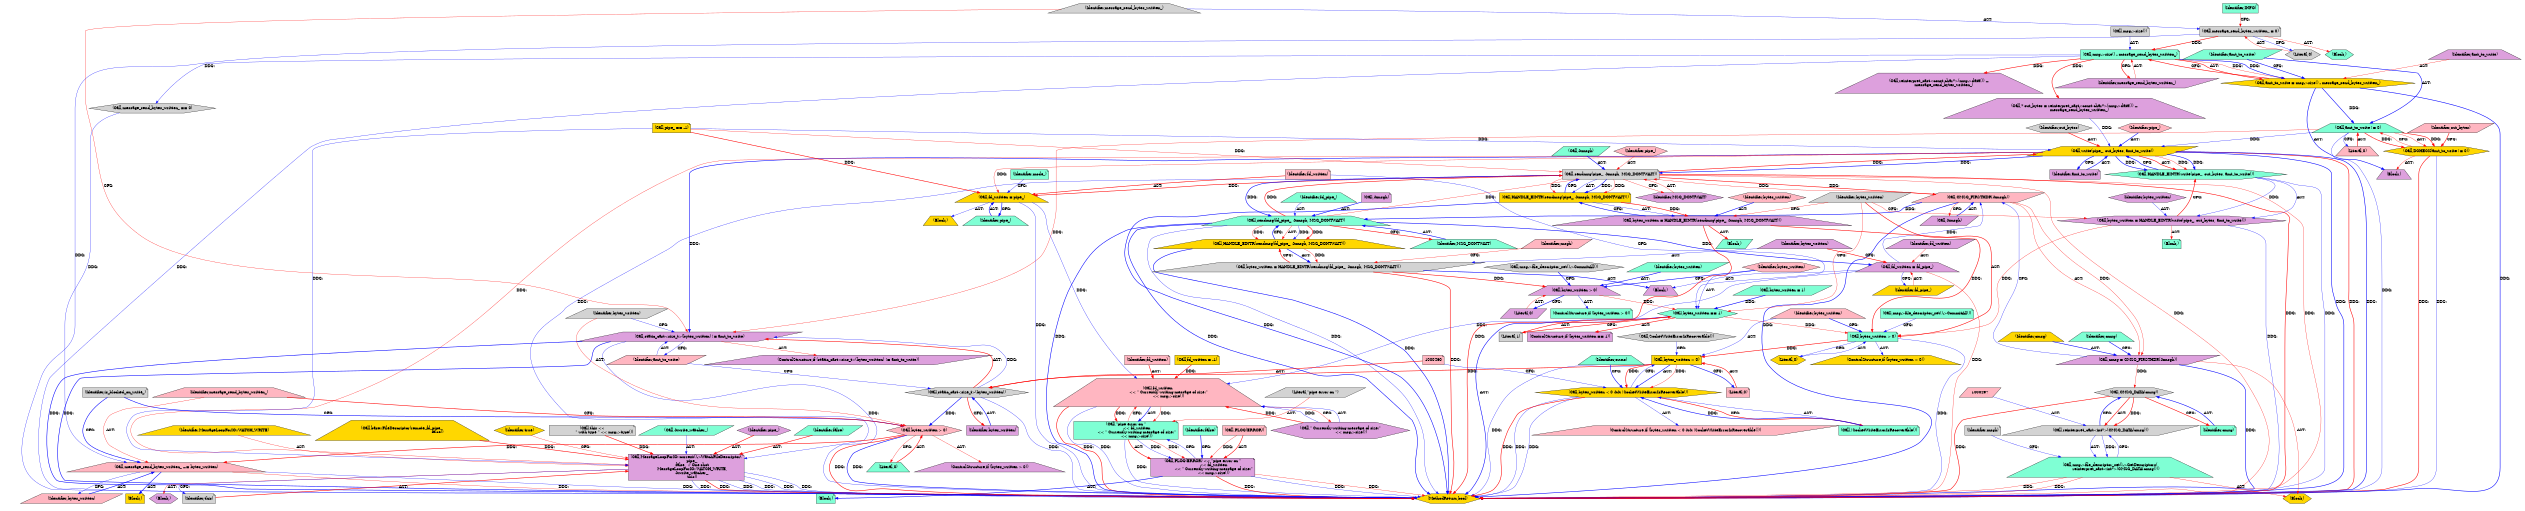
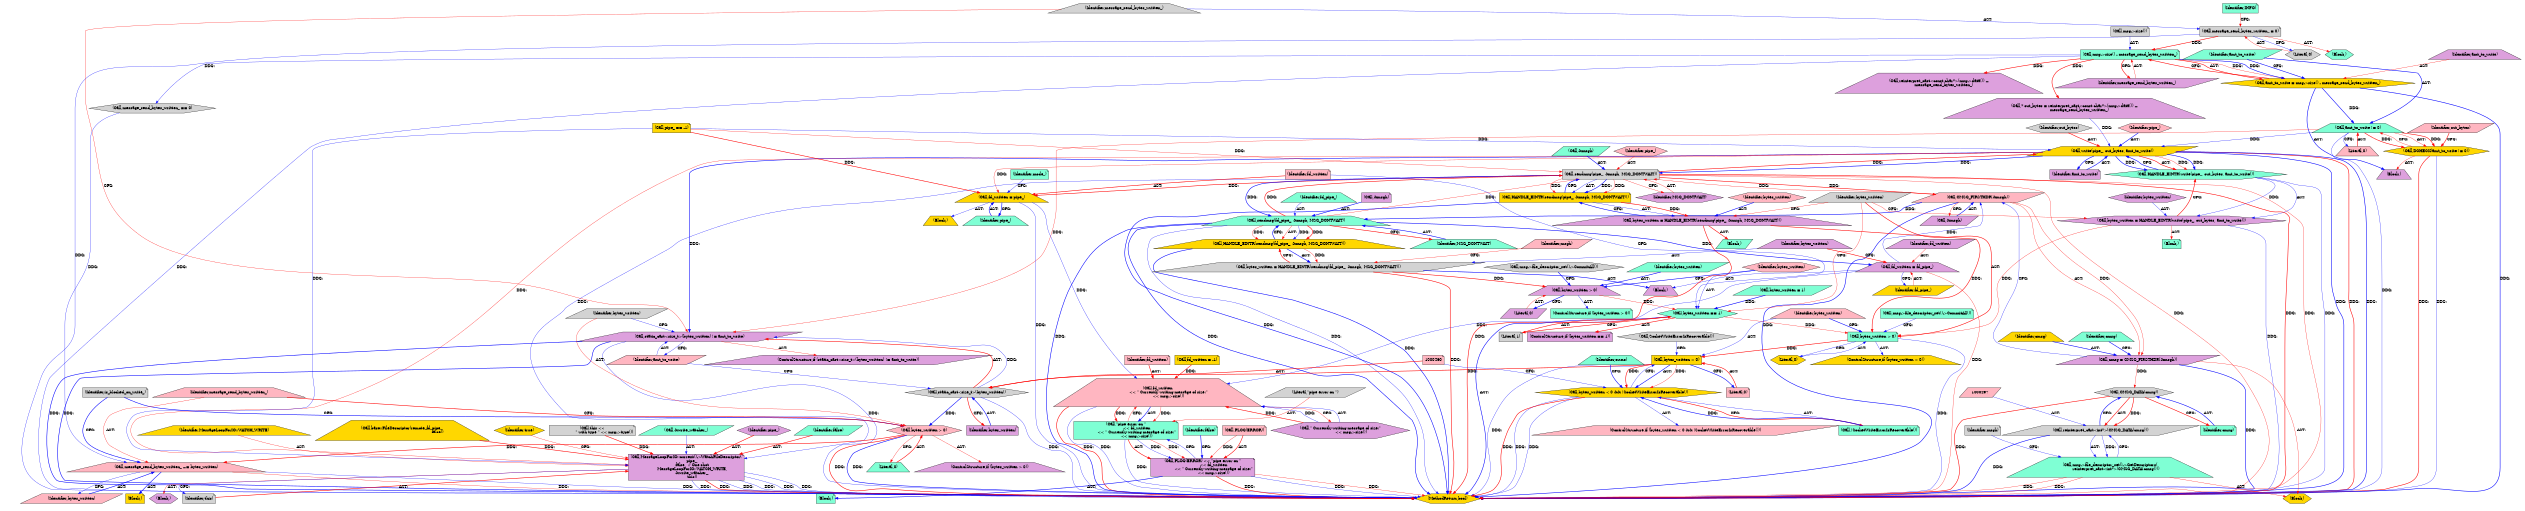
  digraph {
    node [fillcolor=aquamarine shape=note style=filled]
    edge [color=blue style=solid]
    n1 [label="(Call,amt_to_write != 0)" shape=trapezium]
    n2 [fillcolor=gold label="(Call,DCHECK(amt_to_write != 0))" shape=hexagon]
    n3 [fillcolor=gold label="(Call,write(pipe_, out_bytes, amt_to_write))" shape=parallelogram]
    n4 [fillcolor=plum label="(Call,static_cast<size_t>(bytes_written) != amt_to_write)" shape=parallelogram]
    n5 [fillcolor=lightpink label="(Literal,0)" shape=trapezium]
    n6 [fillcolor=gold label="(MethodReturn,bool)" shape=hexagon]
    n7 [fillcolor=plum label="(Block,)" shape=trapezium]
    n8 [fillcolor=gold label="(Call,fd_written = pipe_)" shape=trapezium]
    n9 [label="(Call,HANDLE_EINTR(write(pipe_, out_bytes, amt_to_write)))" shape=hexagon]
    n10 [fillcolor=lightgrey label="(Call,sendmsg(pipe_, &msgh, MSG_DONTWAIT))"]
    n11 [fillcolor=plum label="(Call,MessageLoopForIO::current()->WatchFileDescriptor(\n          pipe_,\n          false,  // One shot\n          MessageLoopForIO::WATCH_WRITE,\n          &write_watcher_,\n          this))"]
    n12 [fillcolor=plum label="(Identifier,amt_to_write)"]
    n13 [fillcolor=plum label="(ControlStructure,if (static_cast<size_t>(bytes_written) != amt_to_write))" shape=parallelogram]
    n14 [fillcolor=lightpink label="(Identifier,amt_to_write)" shape=parallelogram]
    n15 [fillcolor=gold label="(Call,amt_to_write = msg->size() - message_send_bytes_written_)" shape=hexagon]
    n16 [label="(Call,msg->size() - message_send_bytes_written_)"]
    n17 [fillcolor=lightgrey label="(Call,message_send_bytes_written_ == 0)" shape=hexagon]
    n18 [fillcolor=plum label="(Call,* out_bytes = reinterpret_cast<const char*>(msg->data()) +\n        message_send_bytes_written_)" shape=trapezium]
    n19 [fillcolor=plum label="(Call,reinterpret_cast<const char*>(msg->data()) +\n        message_send_bytes_written_)" shape=trapezium]
    n20 [fillcolor=plum label="(Identifier,message_send_bytes_written_)" shape=parallelogram]
    n21 [fillcolor=lightpink label="(Call,message_send_bytes_written_ += bytes_written)" shape=trapezium]
    n22 [fillcolor=lightgrey label="(Call,message_send_bytes_written_ = 0)"]
    n23 [fillcolor=lightgrey label="(Literal,0)" shape=hexagon]
    n24 [label="(Block,)" shape=hexagon]
    n25 [fillcolor=lightpink label="(Call,fd_written\n                  << \" Currently writing message of size:\"\n                  << msg->size())" shape=trapezium]
    n26 [fillcolor=gold label="(Block,)" shape=trapezium]
    n27 [label="(Identifier,pipe_)" shape=trapezium]
    n28 [fillcolor=plum label="(Call,bytes_written = HANDLE_EINTR(write(pipe_, out_bytes, amt_to_write)))" shape=hexagon]
    n29 [fillcolor=lightpink label="(Call,CMSG_FIRSTHDR(&msgh))" shape=parallelogram]
    n30 [label="(Call,sendmsg(fd_pipe_, &msgh, MSG_DONTWAIT))" shape=trapezium]
    n31 [fillcolor=gold label="(Call,HANDLE_EINTR(sendmsg(pipe_, &msgh, MSG_DONTWAIT)))"]
    n32 [fillcolor=plum label="(Identifier,MSG_DONTWAIT)" shape=hexagon]
    n33 [fillcolor=plum label="(Block,)" shape=hexagon]
    n34 [fillcolor=lightgrey label="(Identifier,this)"]
    n35 [label="(Call,\"pipe error on \"\n                  << fd_written\n                  << \" Currently writing message of size:\"\n                  << msg->size())"]
    n36 [fillcolor=plum label="(Call,\" Currently writing message of size:\"\n                  << msg->size())" shape=hexagon]
    n37 [fillcolor=plum label="(Call,PLOG(ERROR) << \"pipe error on \"\n                  << fd_written\n                  << \" Currently writing message of size:\"\n                  << msg->size())"]
    n38 [label="(Block,)"]
    n39 [label="(Call,bytes_written > 0)"]
    n40 [label="(Block,)"]
    n41 [fillcolor=gold label="(Call,bytes_written < 0)"]
    n42 [fillcolor=gold label="(ControlStructure,if (bytes_written > 0))" shape=trapezium]
    n43 [fillcolor=gold label="(Literal,0)" shape=hexagon]
    n44 [fillcolor=gold label="(Call,bytes_written < 0 && !SocketWriteErrorIsRecoverable())" shape=hexagon]
    n45 [fillcolor=lightgrey label="(Call,static_cast<size_t>(bytes_written))" shape=hexagon]
    n46 [fillcolor=lightpink label="(Literal,0)"]
    n47 [fillcolor=lightpink label="(ControlStructure,if (bytes_written < 0 && !SocketWriteErrorIsRecoverable()))" shape=parallelogram]
    n48 [label="(Call,!SocketWriteErrorIsRecoverable())"]
    n49 [fillcolor=lightpink label="(Call,bytes_written > 0)" shape=hexagon]
    n50 [fillcolor=plum label="(Identifier,bytes_written)"]
    n51 [label="(Literal,0)" shape=trapezium]
    n52 [fillcolor=plum label="(ControlStructure,if (bytes_written > 0))" shape=trapezium]
    n53 [fillcolor=gold label="(Block,)"]
    n54 [fillcolor=lightpink label="(Identifier,bytes_written)" shape=parallelogram]
    n55 [fillcolor=plum label="(Call,cmsg = CMSG_FIRSTHDR(&msgh))" shape=parallelogram]
    n56 [fillcolor=plum label="(Call,&msgh)" shape=parallelogram]
    n57 [fillcolor=plum label="(Call,fd_written = fd_pipe_)" shape=trapezium]
    n58 [fillcolor=gold label="(Call,HANDLE_EINTR(sendmsg(fd_pipe_, &msgh, MSG_DONTWAIT)))" shape=trapezium]
    n59 [label="(Identifier,MSG_DONTWAIT)" shape=trapezium]
    n60 [fillcolor=plum label="(Call,bytes_written = HANDLE_EINTR(sendmsg(pipe_, &msgh, MSG_DONTWAIT)))" shape=trapezium]
    n61 [fillcolor=lightgrey label="(Call,CMSG_DATA(cmsg))" shape=hexagon]
    n62 [fillcolor=gold label="(Block,)" shape=hexagon]
    n63 [fillcolor=lightgrey label="(Call,reinterpret_cast<int*>(CMSG_DATA(cmsg)))" shape=parallelogram]
    n64 [label="(Identifier,cmsg)"]
    n65 [label="(Call,msg->file_descriptor_set()->GetDescriptors(\n          reinterpret_cast<int*>(CMSG_DATA(cmsg))))" shape=trapezium]
    n66 [fillcolor=gold label="(Identifier,fd_pipe_)" shape=parallelogram]
    n67 [fillcolor=plum label="(Block,)" shape=trapezium]
    n68 [fillcolor=lightgrey label="(Call,bytes_written = HANDLE_EINTR(sendmsg(fd_pipe_, &msgh, MSG_DONTWAIT)))" shape=parallelogram]
    n69 [fillcolor=plum label="(Call,bytes_written > 0)" shape=trapezium]
    n70 [label="(Call,bytes_written == 1)" shape=hexagon]
    n71 [label="(ControlStructure,if (bytes_written > 0))"]
    n72 [fillcolor=plum label="(Literal,0)" shape=parallelogram]
    n73 [fillcolor=plum label="(ControlStructure,if (bytes_written == 1))"]
    n74 [fillcolor=lightgrey label="(Literal,1)"]
    n75 [label="(Block,)" shape=parallelogram]
    n76 [fillcolor=lightgrey label="(Call,msg->file_descriptor_set()->CommitAll())" shape=hexagon]
    n77 [fillcolor=lightgrey label="(Identifier,is_blocked_on_write_)"]
    n78 [fillcolor=gold label="(Identifier,MessageLoopForIO::WATCH_WRITE)" shape=trapezium]
    n79 [fillcolor=lightpink label="(Identifier,bytes_written)" shape=hexagon]
    n80 [fillcolor=lightpink label="(Identifier,msgh)" shape=parallelogram]
    n81 [fillcolor=lightgrey label="(Literal,\"pipe error on \")" shape=parallelogram]
    n82 [fillcolor=gold label="(Identifier,cmsg)" shape=trapezium]
    n83 [fillcolor=gold label="(Call,base::FileDescriptor(remote_fd_pipe_,\n                                                           false))" shape=trapezium]
    n84 [label="(Identifier,errno)" shape=trapezium]
    n85 [fillcolor=lightpink label="(Identifier,fd_written)"]
    n86 [fillcolor=lightgrey label="(Identifier,out_bytes)" shape=hexagon]
    n87 [fillcolor=lightgrey label="(Identifier,message_send_bytes_written_)" shape=trapezium]
    n88 [fillcolor=lightgrey label="(Identifier,bytes_written)" shape=parallelogram]
    n89 [fillcolor=gold label="(Call,fd_written = -1)"]
    n90 [fillcolor=lightpink label="(Identifier,pipe_)" shape=hexagon]
    n91 [fillcolor=lightpink label="(Identifier,message_send_bytes_written_)" shape=trapezium]
    n92 [fillcolor=lightpink label="(Identifier,fd_written)"]
    n93 [fillcolor=gold label="(Identifier,true)" shape=hexagon]
    n94 [label="(Identifier,false)"]
    n95 [fillcolor=lightpink label="(Identifier,out_bytes)" shape=parallelogram]
    n96 [label="(Call,bytes_written = 1)" shape=parallelogram]
    n97 [fillcolor=lightgrey label="(Identifier,msgh)"]
    n98 [fillcolor=lightgrey label="(Identifier,bytes_written)" shape=parallelogram]
    n99 [fillcolor=lightpink label="(Identifier,bytes_written)" shape=hexagon]
    n100 [fillcolor=lightpink label="(Identifier,pipe_)" shape=hexagon]
    n101 [label="(Identifier,mode_)"]
    n102 [fillcolor=lightgrey label="(Call,SocketWriteErrorIsRecoverable())" shape=hexagon]
    n103 [fillcolor=gold label="(Call,pipe_ == -1)"]
    n104 [label="(Identifier,bytes_written)" shape=parallelogram]
    n105 [fillcolor=plum label="(Identifier,amt_to_write)" shape=trapezium]
    n106 [fillcolor=lightgrey label="(Call,this <<\n                    \" with type \" << msg->type())"]
    n107 [fillcolor=plum label="(Identifier,bytes_written)" shape=trapezium]
    n108 [fillcolor=lightpink label="(Identifier,bytes_written)" shape=trapezium]
    n109 [label="(Call,&msgh)" shape=parallelogram]
    n110 [label="(Call,&write_watcher_)" shape=parallelogram]
    n111 [label="(Identifier,fd_pipe_)" shape=trapezium]
    n112 [label="(Identifier,amt_to_write)" shape=parallelogram]
    n113 [label="(Identifier,cmsg)" shape=trapezium]
    n114 [label="(Call,msg->file_descriptor_set()->CommitAll())"]
    n115 [fillcolor=lightpink label="(Call,PLOG(ERROR))"]
    n116 [fillcolor=lightgrey label="(Call,msg->size())"]
    n117 [label="(Identifier,INFO)"]
    n118 [fillcolor=plum label="(Identifier,pipe_)" shape=hexagon]
    n119 [fillcolor=plum label="(Call,&msgh)"]
    n120 [fillcolor=plum label="(Identifier,fd_written)" shape=parallelogram]
    n121 [label="(Identifier,false)" shape=parallelogram]
    n122 [fillcolor=plum label="(Identifier,bytes_written)" shape=hexagon]
    1000460 [fillcolor=lightpink]
    1000297 [fillcolor=lightpink shape=parallelogram]
    n1 -> n2 [color=red label="AST: "]
    n1 -> n2 [color=red label="DDG: " style=bold]
    n1 -> n2 [color=red label="DDG: " style=bold]
    n1 -> n3 [label="DDG: "]
    n1 -> n4 [color=red label="DDG: "]
    n1 -> n5 [label="CFG: "]
    n1 -> n6 [label="DDG: "]
    n2 -> n1 [color=red label="CFG: "]
    n2 -> n6 [color=red label="DDG: " style=bold]
    n2 -> n6 [label="DDG: "]
    n2 -> n7 [color=red label="AST: "]
    n3 -> n4 [label="DDG: " style=bold]
    n3 -> n6 [color=red label="DDG: " style=bold]
    n3 -> n6 [label="DDG: " style=bold]
    n3 -> n6 [label="DDG: " style=bold]
    n3 -> n8 [color=red label="DDG: "]
    n3 -> n9 [color=red label="AST: " style=bold]
    n3 -> n9 [color=red label="DDG: "]
    n3 -> n9 [label="DDG: " style=bold]
    n3 -> n9 [label="DDG: " style=bold]
    n3 -> n10 [label="DDG: " style=bold]
    n3 -> n11 [color=red label="DDG: "]
    n3 -> n12 [label="CFG: " style=bold]
    n4 -> n6 [label="DDG: " style=bold]
    n4 -> n6 [label="DDG: "]
    n4 -> n6 [label="DDG: " style=bold]
    n4 -> n13 [color=red label="AST: "]
    n4 -> n14 [label="CFG: "]
    n5 -> n1 [color=red label="AST: " style=bold]
    n8 -> n6 [label="DDG: "]
    n8 -> n25 [label="DDG: "]
    n8 -> n26 [label="AST: "]
    n8 -> n27 [label="CFG: " style=bold]
    n9 -> n3 [label="CFG: " style=bold]
    n9 -> n6 [label="DDG: "]
    n9 -> n28 [label="AST: "]
    n9 -> n28 [label="DDG: "]
    n10 -> n3 [color=red label="DDG: " style=bold]
    n10 -> n6 [color=red label="DDG: "]
    n10 -> n6 [color=red label="DDG: " style=bold]
    n10 -> n6 [color=red label="DDG: "]
    n10 -> n8 [color=red label="DDG: " style=bold]
    n10 -> n11 [label="DDG: "]
    n10 -> n29 [color=red label="DDG: " style=bold]
    n10 -> n30 [label="DDG: " style=bold]
    n10 -> n31 [label="AST: "]
    n10 -> n31 [label="DDG: " style=bold]
    n10 -> n31 [color=red label="DDG: "]
    n10 -> n31 [color=red label="DDG: "]
    n10 -> n32 [color=red label="CFG: "]
    n11 -> n6 [label="DDG: "]
    n11 -> n6 [label="DDG: "]
    n11 -> n6 [label="DDG: "]
    n11 -> n6 [label="DDG: "]
    n11 -> n6 [label="DDG: "]
    n11 -> n6 [color=red label="DDG: " style=bold]
    n11 -> n33 [color=red label="AST: "]
    n11 -> n34 [label="CFG: "]
    n12 -> n3 [label="AST: " style=bold]
    n14 -> n4 [label="AST: "]
    n14 -> n45 [label="CFG: "]
    n15 -> n1 [label="DDG: " style=bold]
    n15 -> n6 [label="DDG: " style=bold]
    n15 -> n7 [label="AST: " style=bold]
    n15 -> n16 [color=red label="CFG: " style=bold]
    n16 -> n6 [label="DDG: "]
    n16 -> n15 [color=red label="AST: " style=bold]
    n16 -> n15 [color=red label="DDG: "]
    n16 -> n15 [label="DDG: " style=bold]
    n16 -> n17 [label="DDG: "]
    n16 -> n18 [color=red label="DDG: " style=bold]
    n16 -> n19 [color=red label="DDG: " style=bold]
    n16 -> n20 [color=red label="CFG: " style=bold]
    n17 -> n21 [label="DDG: "]
    n18 -> n3 [label="DDG: "]
    n20 -> n16 [color=red label="AST: "]
    n21 -> n6 [color=red label="DDG: "]
    n21 -> n6 [label="DDG: "]
    n21 -> n53 [label="AST: " style=bold]
    n21 -> n54 [label="CFG: "]
    n22 -> n6 [label="DDG: "]
    n22 -> n16 [color=red label="DDG: " style=bold]
    n22 -> n23 [label="CFG: "]
    n22 -> n24 [color=red label="AST: "]
    n23 -> n22 [color=red label="AST: "]
    n25 -> n6 [color=red label="DDG: " style=bold]
    n25 -> n6 [label="DDG: "]
    n25 -> n35 [label="AST: " style=bold]
    n25 -> n35 [color=red label="DDG: "]
    n25 -> n35 [color=red label="DDG: " style=bold]
    n25 -> n36 [color=red label="CFG: "]
    n27 -> n8 [label="AST: " style=bold]
    n28 -> n6 [label="DDG: "]
    n28 -> n9 [color=red label="CFG: " style=bold]
    n28 -> n39 [color=red label="DDG: "]
    n28 -> n40 [color=red label="AST: "]
    n29 -> n6 [label="DDG: " style=bold]
    n29 -> n10 [color=red label="DDG: "]
    n29 -> n30 [label="DDG: " style=bold]
    n29 -> n55 [color=red label="AST: "]
    n29 -> n55 [color=red label="DDG: "]
    n29 -> n56 [color=red label="CFG: "]
    n30 -> n6 [label="DDG: " style=bold]
    n30 -> n6 [label="DDG: " style=bold]
    n30 -> n6 [label="DDG: "]
    n30 -> n10 [color=red label="DDG: " style=bold]
    n30 -> n10 [color=red label="DDG: "]
    n30 -> n57 [label="DDG: " style=bold]
    n30 -> n58 [color=red label="AST: "]
    n30 -> n58 [label="DDG: "]
    n30 -> n58 [color=red label="DDG: " style=bold]
    n30 -> n58 [color=red label="DDG: "]
    n30 -> n59 [color=red label="CFG: " style=bold]
    n31 -> n6 [label="DDG: " style=bold]
    n31 -> n10 [label="CFG: " style=bold]
    n31 -> n60 [label="AST: "]
    n31 -> n60 [color=red label="DDG: " style=bold]
    n32 -> n10 [color=red label="AST: "]
    n34 -> n11 [color=red label="AST: " style=bold]
    n35 -> n6 [label="DDG: "]
    n35 -> n25 [color=red label="CFG: "]
    n35 -> n37 [color=red label="AST: " style=bold]
    n35 -> n37 [label="DDG: "]
    n35 -> n37 [color=red label="DDG: "]
    n36 -> n25 [label="AST: "]
    n36 -> n25 [color=red label="DDG: " style=bold]
    n36 -> n25 [label="DDG: "]
    n37 -> n6 [color=red label="DDG: "]
    n37 -> n6 [color=red label="DDG: " style=bold]
    n37 -> n6 [label="DDG: "]
    n37 -> n35 [label="CFG: "]
    n37 -> n38 [label="AST: " style=bold]
    n39 -> n6 [label="DDG: "]
    n39 -> n41 [color=red label="DDG: " style=bold]
    n39 -> n42 [label="AST: "]
    n39 -> n43 [label="CFG: "]
    n41 -> n6 [label="DDG: "]
    n41 -> n44 [label="AST: " style=bold]
    n41 -> n44 [color=red label="DDG: "]
    n41 -> n44 [color=red label="DDG: " style=bold]
    n41 -> n45 [color=red label="DDG: " style=bold]
    n41 -> n46 [label="CFG: " style=bold]
    n43 -> n39 [label="AST: "]
    n44 -> n6 [label="DDG: "]
    n44 -> n6 [label="DDG: "]
    n44 -> n6 [color=red label="DDG: " style=bold]
    n44 -> n41 [label="CFG: "]
    n44 -> n47 [label="AST: "]
    n44 -> n48 [color=red label="CFG: " style=bold]
    n45 -> n4 [color=red label="AST: " style=bold]
    n45 -> n4 [label="DDG: "]
    n45 -> n6 [label="DDG: "]
    n45 -> n49 [label="DDG: " style=bold]
    n45 -> n50 [color=red label="CFG: " style=bold]
    n46 -> n41 [color=red label="AST: " style=bold]
    n48 -> n44 [label="AST: "]
    n48 -> n44 [label="DDG: " style=bold]
    n49 -> n6 [label="DDG: " style=bold]
    n49 -> n6 [color=red label="DDG: " style=bold]
    n49 -> n21 [color=red label="DDG: " style=bold]
    n49 -> n51 [color=red label="CFG: "]
    n49 -> n52 [color=red label="AST: "]
    n50 -> n45 [label="AST: " style=bold]
    n51 -> n49 [color=red label="AST: " style=bold]
    n54 -> n21 [label="AST: " style=bold]
    n55 -> n6 [label="DDG: " style=bold]
    n55 -> n29 [label="CFG: "]
    n55 -> n61 [color=red label="DDG: "]
    n55 -> n62 [color=red label="AST: "]
    n56 -> n29 [label="AST: " style=bold]
    n57 -> n6 [color=red label="DDG: "]
    n57 -> n25 [label="DDG: "]
    n57 -> n29 [label="DDG: "]
    n57 -> n66 [label="CFG: "]
    n57 -> n67 [label="AST: "]
    n58 -> n6 [label="DDG: " style=bold]
    n58 -> n30 [label="CFG: " style=bold]
    n58 -> n68 [label="AST: " style=bold]
    n58 -> n68 [color=red label="DDG: "]
    n59 -> n30 [label="AST: " style=bold]
    n60 -> n6 [color=red label="DDG: " style=bold]
    n60 -> n31 [label="CFG: " style=bold]
    n60 -> n39 [color=red label="DDG: " style=bold]
    n60 -> n75 [color=red label="AST: " style=bold]
    n61 -> n6 [color=red label="DDG: " style=bold]
    n61 -> n63 [color=red label="AST: " style=bold]
    n61 -> n63 [color=red label="DDG: " style=bold]
    n61 -> n64 [color=red label="CFG: " style=bold]
+   n63 -> n6 [label="DDG: " style=bold]
    n63 -> n61 [label="CFG: " style=bold]
    n63 -> n65 [label="AST: "]
    n63 -> n65 [label="DDG: "]
    n64 -> n61 [label="AST: " style=bold]
    n65 -> n6 [color=red label="DDG: "]
    n65 -> n6 [color=red label="DDG: "]
    n65 -> n62 [color=red label="AST: "]
    n65 -> n63 [label="CFG: "]
    n66 -> n57 [color=red label="AST: "]
    n68 -> n6 [color=red label="DDG: " style=bold]
    n68 -> n58 [color=red label="CFG: " style=bold]
    n68 -> n67 [label="AST: " style=bold]
    n68 -> n69 [color=red label="DDG: " style=bold]
    n69 -> n70 [color=red label="DDG: "]
    n69 -> n71 [label="AST: "]
    n69 -> n72 [label="CFG: " style=bold]
    n70 -> n6 [label="AST: " style=bold]
    n70 -> n39 [color=red label="DDG: "]
    n70 -> n73 [color=red label="AST: " style=bold]
    n70 -> n74 [color=red label="CFG: " style=bold]
    n72 -> n69 [color=red label="AST: "]
    n74 -> n70 [color=red label="AST: " style=bold]
    n76 -> n69 [label="CFG: " style=bold]
    n77 -> n21 [label="CFG: " style=bold]
    n77 -> n49 [label="CFG: " style=bold]
    n78 -> n11 [color=red label="AST: "]
    n79 -> n69 [label="CFG: " style=bold]
    n79 -> n70 [label="AST: "]
    n80 -> n68 [color=red label="CFG: "]
    n81 -> n35 [color=red label="AST: "]
    n82 -> n55 [label="AST: " style=bold]
    n83 -> n11 [color=red label="DDG: " style=bold]
    n84 -> n44 [label="CFG: " style=bold]
    n85 -> n25 [color=red label="AST: " style=bold]
    n86 -> n3 [color=red label="AST: " style=bold]
    n87 -> n4 [color=red label="CFG: "]
    n87 -> n22 [label="AST: "]
    n88 -> n4 [label="CFG: "]
    n88 -> n49 [color=red label="AST: "]
    n89 -> n25 [color=red label="DDG: " style=bold]
    n90 -> n10 [color=red label="AST: "]
    n91 -> n21 [color=red label="AST: "]
    n91 -> n49 [color=red label="CFG: " style=bold]
    n92 -> n8 [color=red label="AST: " style=bold]
    n92 -> n70 [label="CFG: "]
    n93 -> n11 [color=red label="CFG: "]
    n94 -> n37 [label="CFG: " style=bold]
    n95 -> n2 [color=red label="CFG: " style=bold]
    n96 -> n70 [label="DDG: " style=bold]
    n97 -> n65 [label="CFG: "]
    n98 -> n28 [color=red label="CFG: "]
    n98 -> n39 [color=red label="AST: " style=bold]
    n98 -> n60 [color=red label="CFG: "]
    n98 -> n70 [color=red label="CFG: "]
    n99 -> n60 [label="AST: " style=bold]
    n100 -> n3 [label="AST: " style=bold]
    n101 -> n8 [label="CFG: "]
    n102 -> n41 [label="CFG: "]
    n103 -> n3 [label="DDG: "]
    n103 -> n8 [color=red label="DDG: " style=bold]
    n103 -> n10 [color=red label="DDG: "]
    n103 -> n11 [label="DDG: "]
    n104 -> n69 [label="AST: " style=bold]
    n105 -> n15 [color=red label="AST: "]
    n106 -> n11 [color=red label="DDG: " style=bold]
    n107 -> n57 [color=red label="CFG: " style=bold]
    n107 -> n68 [label="AST: "]
    n108 -> n39 [label="CFG: " style=bold]
    n108 -> n41 [label="AST: "]
    n109 -> n10 [label="AST: " style=bold]
    n110 -> n11 [label="AST: "]
    n111 -> n30 [label="AST: "]
    n112 -> n1 [label="AST: " style=bold]
    n112 -> n15 [label="CFG: " style=bold]
    n113 -> n55 [label="CFG: " style=bold]
    n114 -> n39 [label="CFG: "]
    n115 -> n37 [color=red label="AST: " style=bold]
    n115 -> n37 [color=red label="DDG: "]
    n116 -> n16 [label="AST: "]
    n117 -> n22 [color=red label="CFG: "]
    n118 -> n11 [color=red label="AST: " style=bold]
    n119 -> n30 [label="AST: " style=bold]
    n120 -> n57 [color=red label="AST: "]
    n121 -> n11 [color=red label="AST: " style=bold]
    n122 -> n28 [label="AST: "]
    1000460 -> n44 [label="CFG: "]
    1000460 -> n45 [color=red label="AST: " style=bold]
    1000297 -> n63 [label="AST: "]
  }
